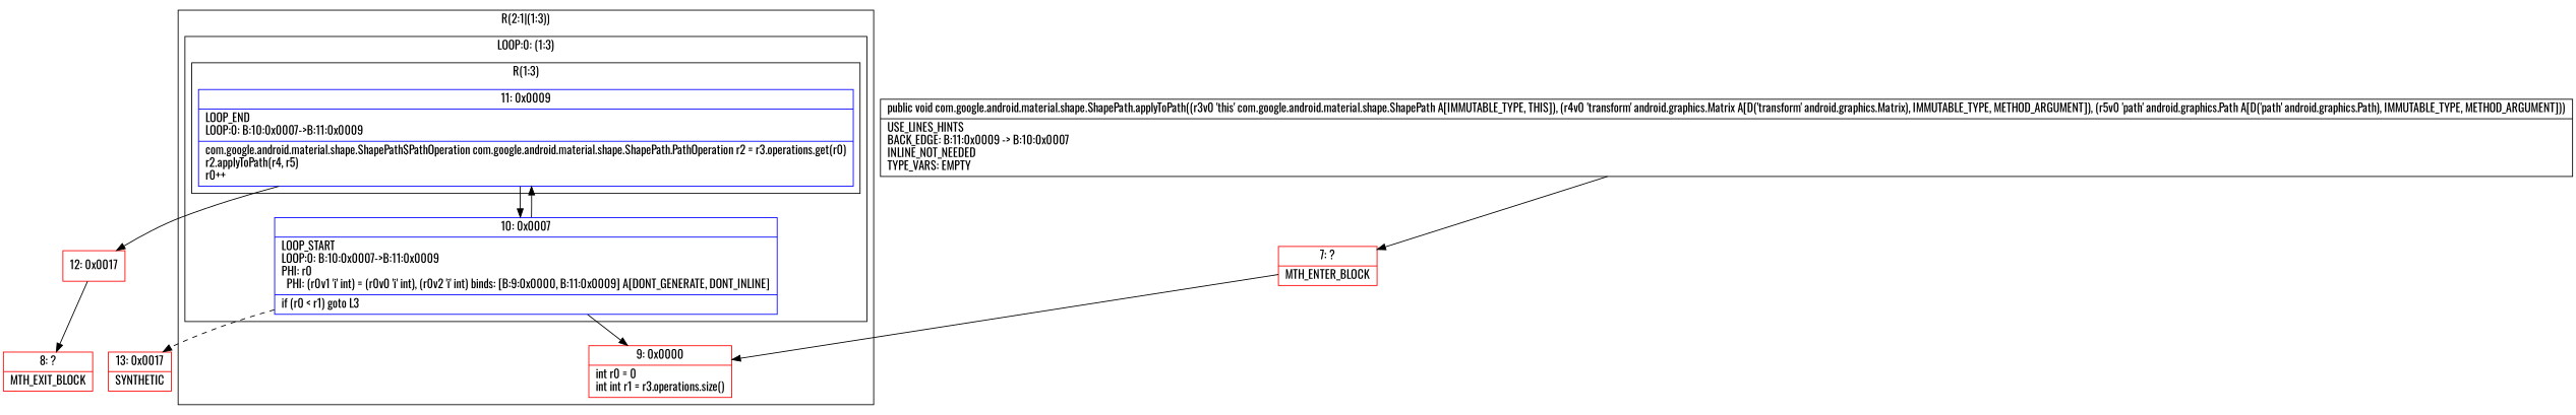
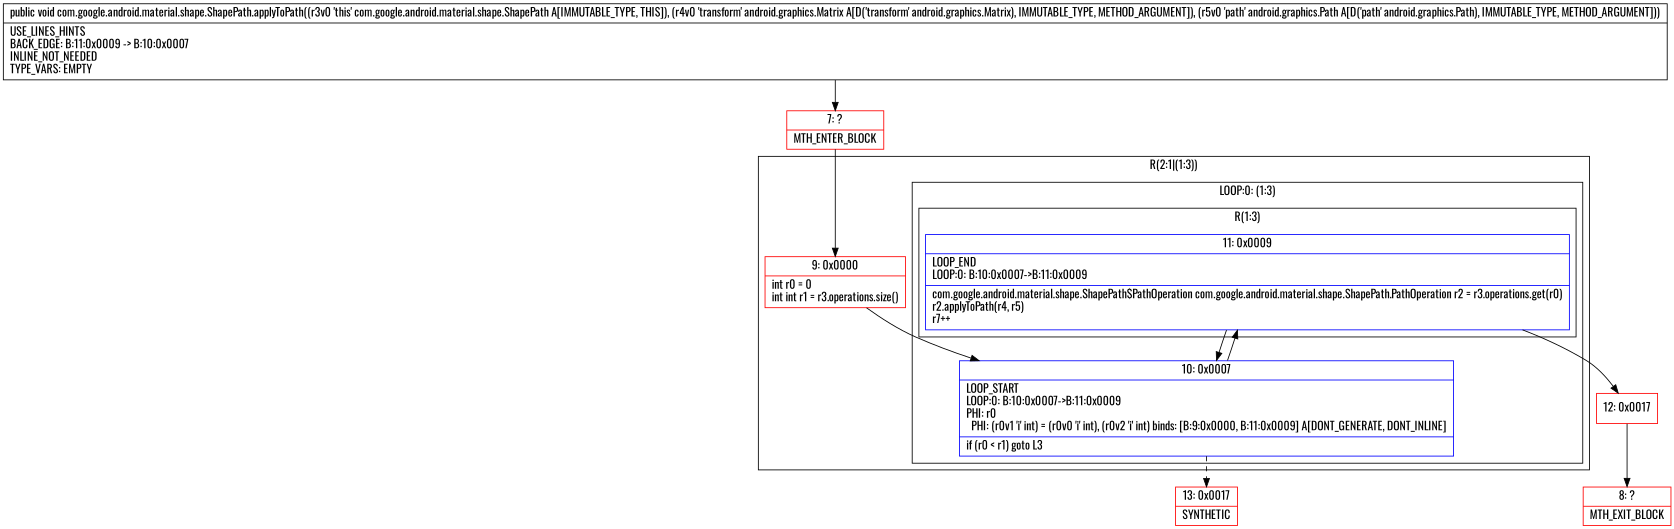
  digraph {
    fontname=Oswald
    node [color=red fontname=Oswald shape=record]
    edge [fontname=Oswald]
-   n1 [color=blue label="{11\:\ 0x0009|LOOP_END\lLOOP:0: B:10:0x0007\-\>B:11:0x0009\l|com.google.android.material.shape.ShapePath$PathOperation com.google.android.material.shape.ShapePath.PathOperation r2 = r3.operations.get(r0)\lr2.applyToPath(r4, r5)\lr0++\l}"]
+   n1 [color=blue label="{11\:\ 0x0009|LOOP_END\lLOOP:0: B:10:0x0007\-\>B:11:0x0009\l|com.google.android.material.shape.ShapePath$PathOperation com.google.android.material.shape.ShapePath.PathOperation r2 = r3.operations.get(r0)\lr2.applyToPath(r4, r5)\lr7++\l}"]
    n2 [color=blue label="{10\:\ 0x0007|LOOP_START\lLOOP:0: B:10:0x0007\-\>B:11:0x0009\lPHI: r0 \l  PHI: (r0v1 'i' int) = (r0v0 'i' int), (r0v2 'i' int) binds: [B:9:0x0000, B:11:0x0009] A[DONT_GENERATE, DONT_INLINE]\l|if (r0 \< r1) goto L3\l}"]
    n3 [label="{9\:\ 0x0000|int r0 = 0\lint int r1 = r3.operations.size()\l}"]
    n4 [label="{12\:\ 0x0017}"]
    n5 [label="{13\:\ 0x0017|SYNTHETIC\l}"]
    n6 [label="{7\:\ ?|MTH_ENTER_BLOCK\l}"]
    n7 [label="{8\:\ ?|MTH_EXIT_BLOCK\l}"]
    n8 [label="{public void com.google.android.material.shape.ShapePath.applyToPath((r3v0 'this' com.google.android.material.shape.ShapePath A[IMMUTABLE_TYPE, THIS]), (r4v0 'transform' android.graphics.Matrix A[D('transform' android.graphics.Matrix), IMMUTABLE_TYPE, METHOD_ARGUMENT]), (r5v0 'path' android.graphics.Path A[D('path' android.graphics.Path), IMMUTABLE_TYPE, METHOD_ARGUMENT]))  | USE_LINES_HINTS\lBACK_EDGE: B:11:0x0009 \-\> B:10:0x0007\lINLINE_NOT_NEEDED\lTYPE_VARS: EMPTY\l}" color=""]
    subgraph cluster_1 {
      label="R(2:1|(1:3))"
      n3
      subgraph cluster_2 {
        label="LOOP:0: (1:3)"
        n2
        subgraph cluster_3 {
          label="R(1:3)"
          n1
        }
      }
    }
    n1 -> n2
    n1 -> n4
    n2 -> n1
    n2 -> n5 [style=dashed]
-   n2 -> n3
+   n3 -> n2
    n4 -> n7
    n6 -> n3
    n8 -> n6
  }
